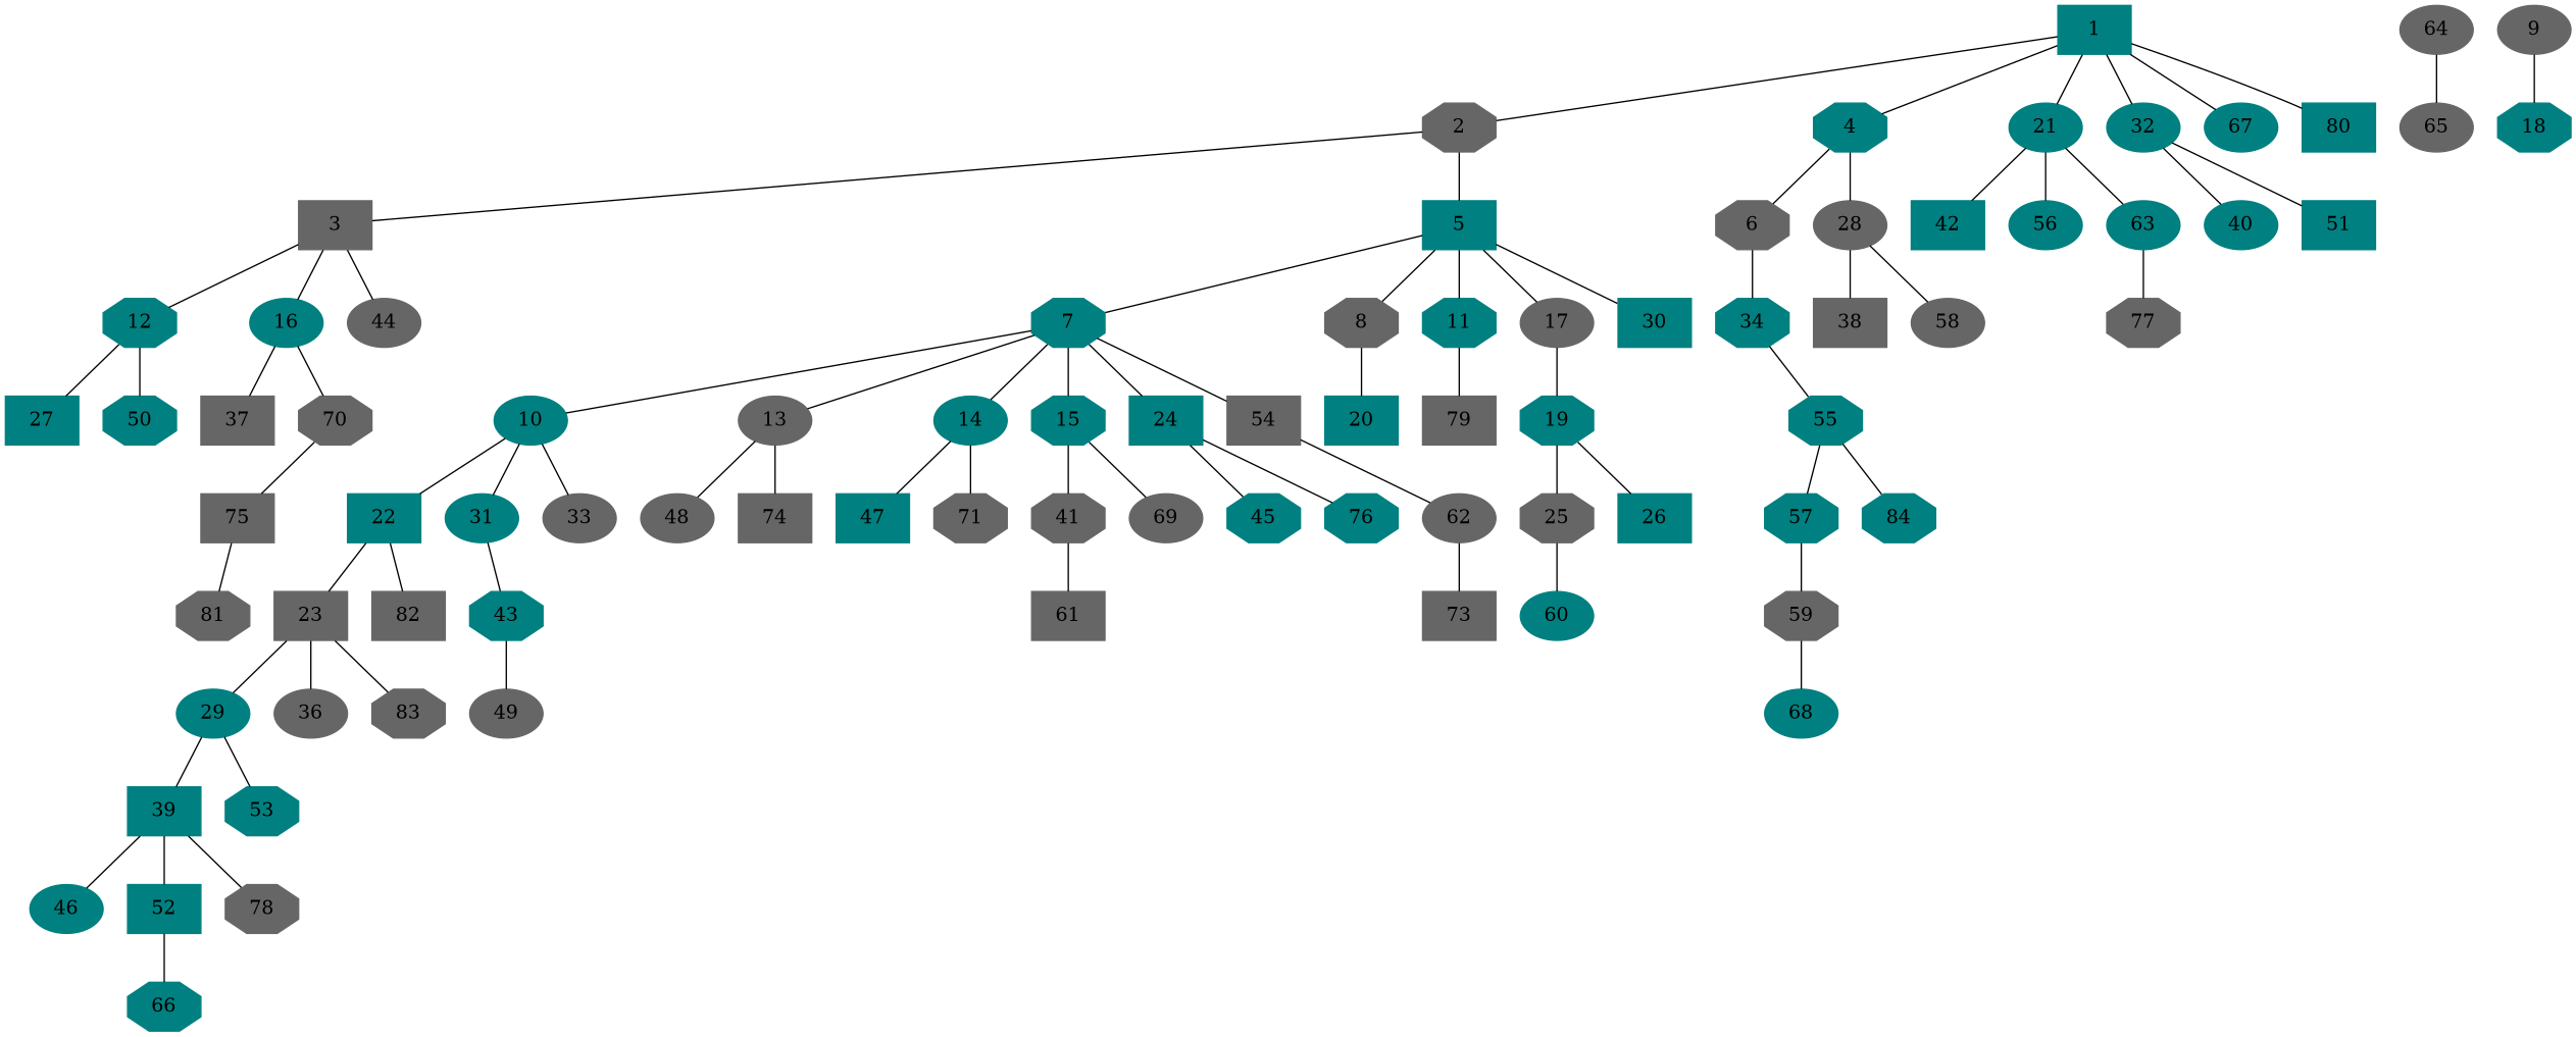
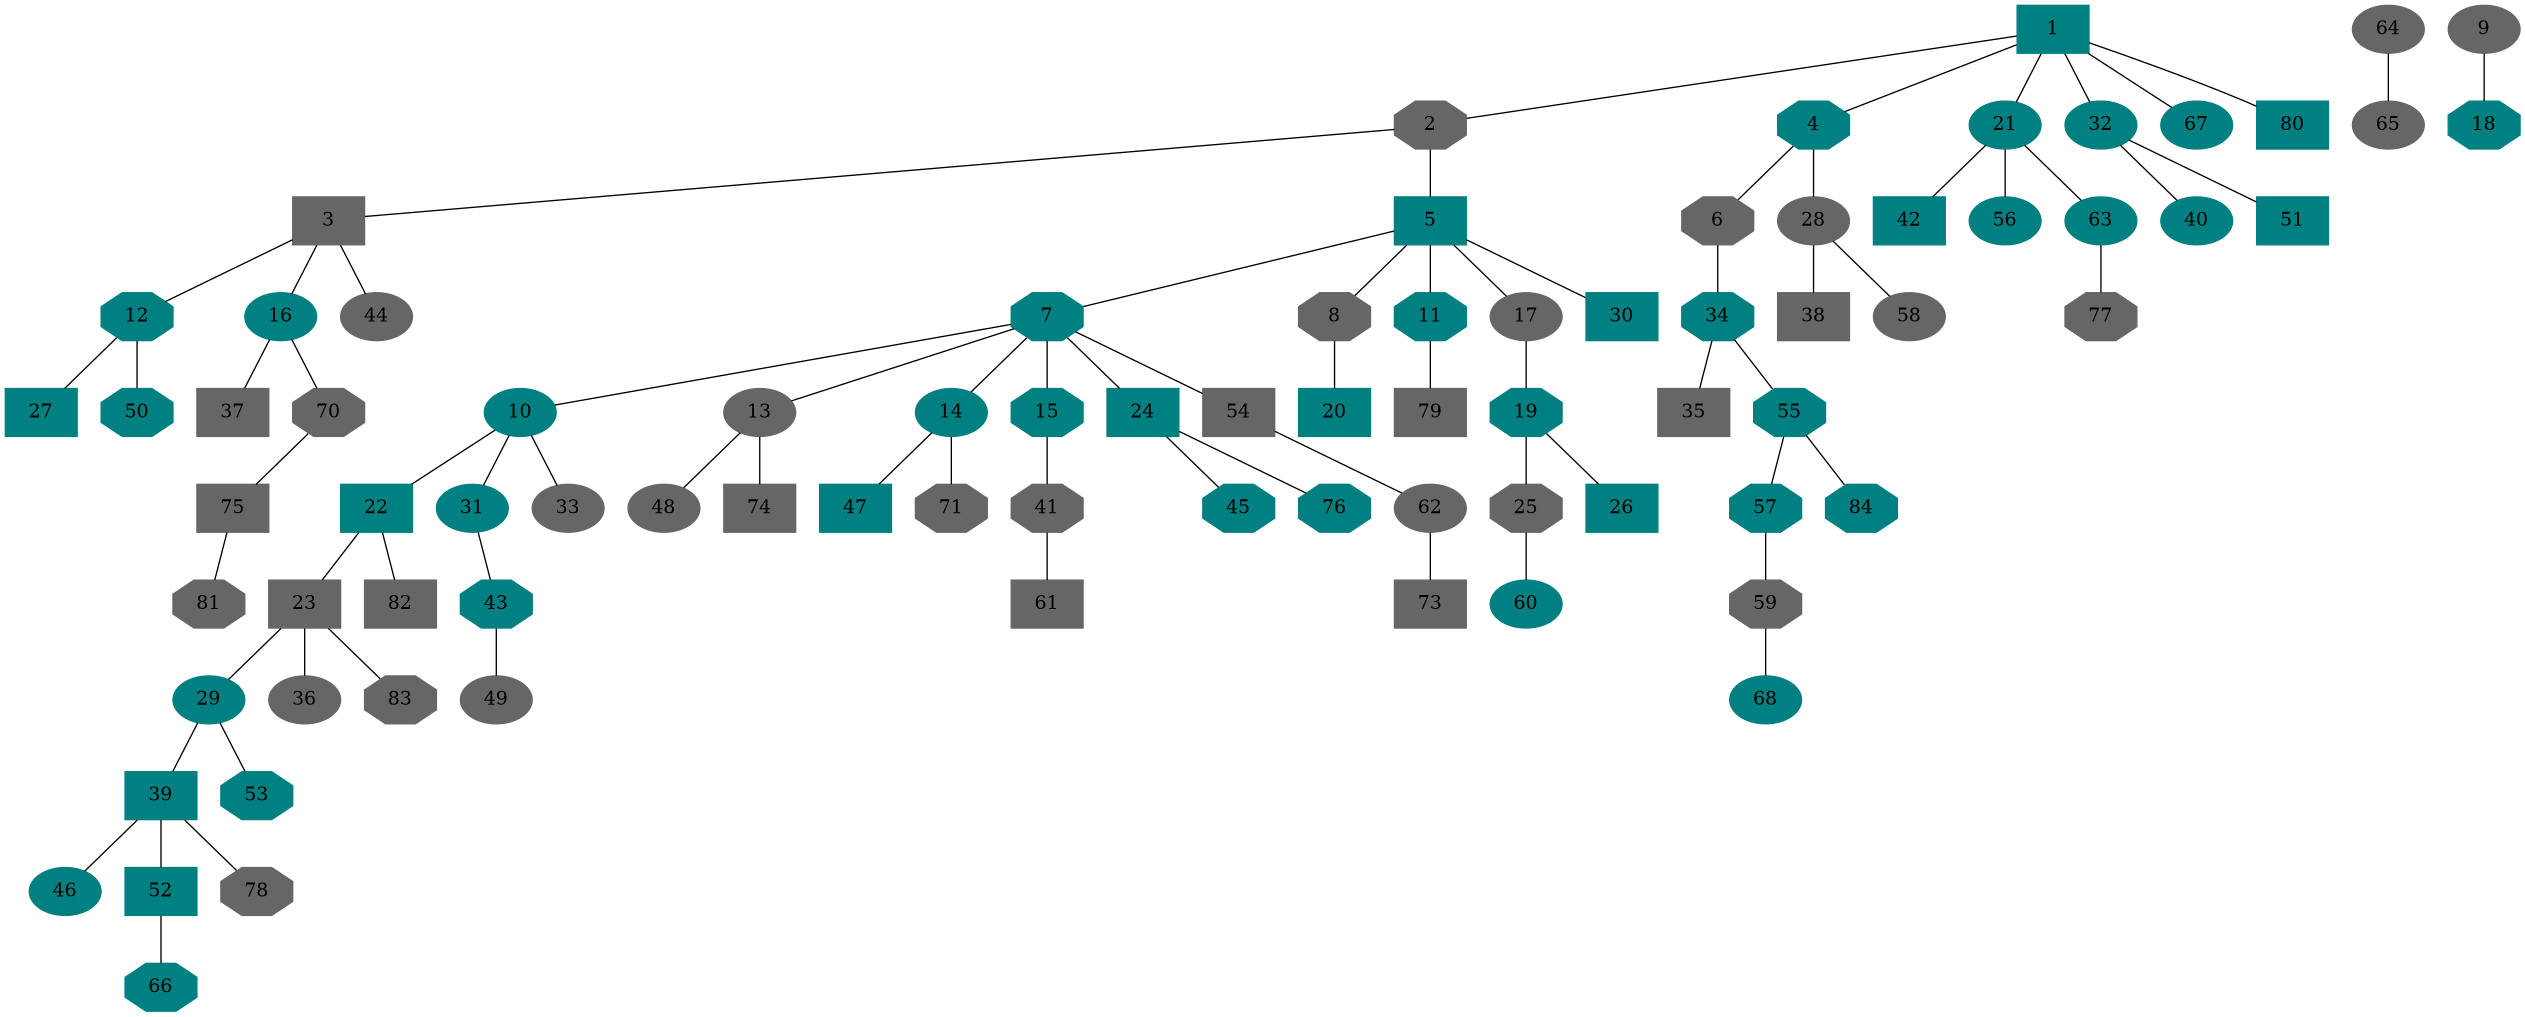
  graph {
    node [color=teal shape=octagon style=filled]
    1 [shape=box]
    2 [color=gray40]
    4
    21 [shape=ellipse]
    32 [shape=ellipse]
    67 [shape=ellipse]
    80 [shape=box]
    3 [color=gray40 shape=box]
    5 [shape=box]
    6 [color=gray40]
    28 [color=gray40 shape=ellipse]
    42 [shape=box]
    56 [shape=ellipse]
    63 [shape=ellipse]
    40 [shape=ellipse]
    51 [shape=box]
    12
    16 [shape=ellipse]
    44 [color=gray40 shape=ellipse]
    7
    8 [color=gray40]
    11
    17 [color=gray40 shape=ellipse]
    30 [shape=box]
    27 [shape=box]
    50
    37 [color=gray40 shape=box]
    70 [color=gray40]
    34
    38 [color=gray40 shape=box]
    58 [color=gray40 shape=ellipse]
    10 [shape=ellipse]
    13 [color=gray40 shape=ellipse]
    14 [shape=ellipse]
    15
    24 [shape=box]
    54 [color=gray40 shape=box]
    20 [shape=box]
    79 [color=gray40 shape=box]
    19
+   35 [color=gray40 shape=box]
    55
    64 [color=gray40 shape=ellipse]
    65 [color=gray40 shape=ellipse]
    22 [shape=box]
    31 [shape=ellipse]
    33 [color=gray40 shape=ellipse]
    48 [color=gray40 shape=ellipse]
    74 [color=gray40 shape=box]
    47 [shape=box]
    71 [color=gray40]
    41 [color=gray40]
-   69 [color=gray40 shape=ellipse]
    45
    76
    62 [color=gray40 shape=ellipse]
    9 [color=gray40 shape=ellipse]
    18
    23 [color=gray40 shape=box]
    82 [color=gray40 shape=box]
    43
    61 [color=gray40 shape=box]
    75 [color=gray40 shape=box]
    25 [color=gray40]
    26 [shape=box]
    60 [shape=ellipse]
    77 [color=gray40]
    29 [shape=ellipse]
    36 [color=gray40 shape=ellipse]
    83 [color=gray40]
    39 [shape=box]
    53
    46 [shape=ellipse]
    52 [shape=box]
    78 [color=gray40]
    49 [color=gray40 shape=ellipse]
    57
    84
    66
    73 [color=gray40 shape=box]
    59 [color=gray40]
    68 [shape=ellipse]
    81 [color=gray40]
    1 -- 2
    1 -- 4
    1 -- 21
    1 -- 32
    1 -- 67
    1 -- 80
    2 -- 3
    2 -- 5
    4 -- 6
    4 -- 28
    21 -- 42
    21 -- 56
    21 -- 63
    32 -- 40
    32 -- 51
    3 -- 12
    3 -- 16
    3 -- 44
    5 -- 7
    5 -- 8
    5 -- 11
    5 -- 17
    5 -- 30
    6 -- 34
    28 -- 38
    28 -- 58
    63 -- 77
    12 -- 27
    12 -- 50
    16 -- 37
    16 -- 70
    7 -- 10
    7 -- 13
    7 -- 14
    7 -- 15
    7 -- 24
    7 -- 54
    8 -- 20
    11 -- 79
    17 -- 19
    70 -- 75
+   34 -- 35
    34 -- 55
    10 -- 22
    10 -- 31
    10 -- 33
    13 -- 48
    13 -- 74
    14 -- 47
    14 -- 71
    15 -- 41
-   15 -- 69
    24 -- 45
    24 -- 76
    54 -- 62
    19 -- 25
    19 -- 26
    55 -- 57
    55 -- 84
    64 -- 65
    22 -- 23
    22 -- 82
    31 -- 43
    41 -- 61
    62 -- 73
    9 -- 18
    23 -- 29
    23 -- 36
    23 -- 83
    43 -- 49
    75 -- 81
    25 -- 60
    29 -- 39
    29 -- 53
    39 -- 46
    39 -- 52
    39 -- 78
    52 -- 66
    57 -- 59
    59 -- 68
  }
